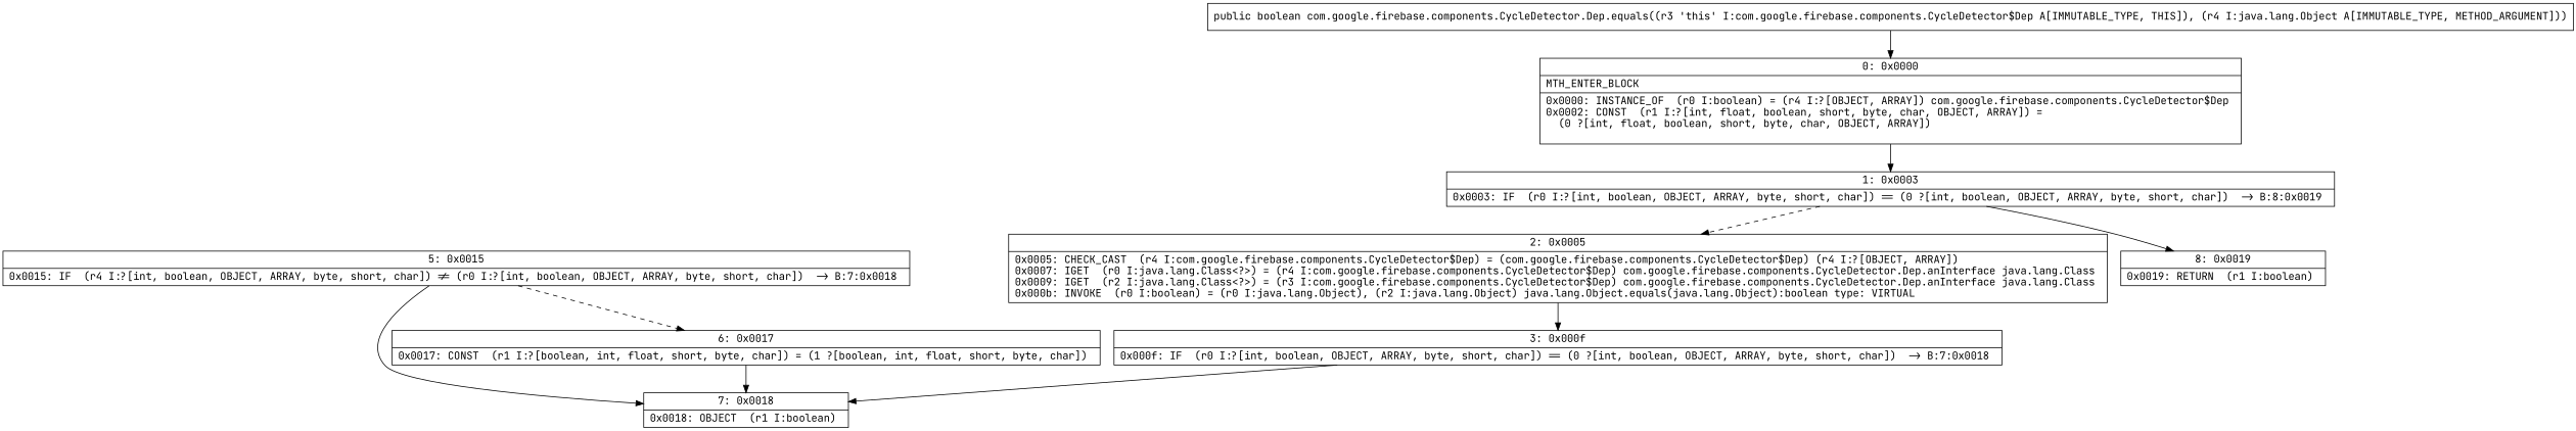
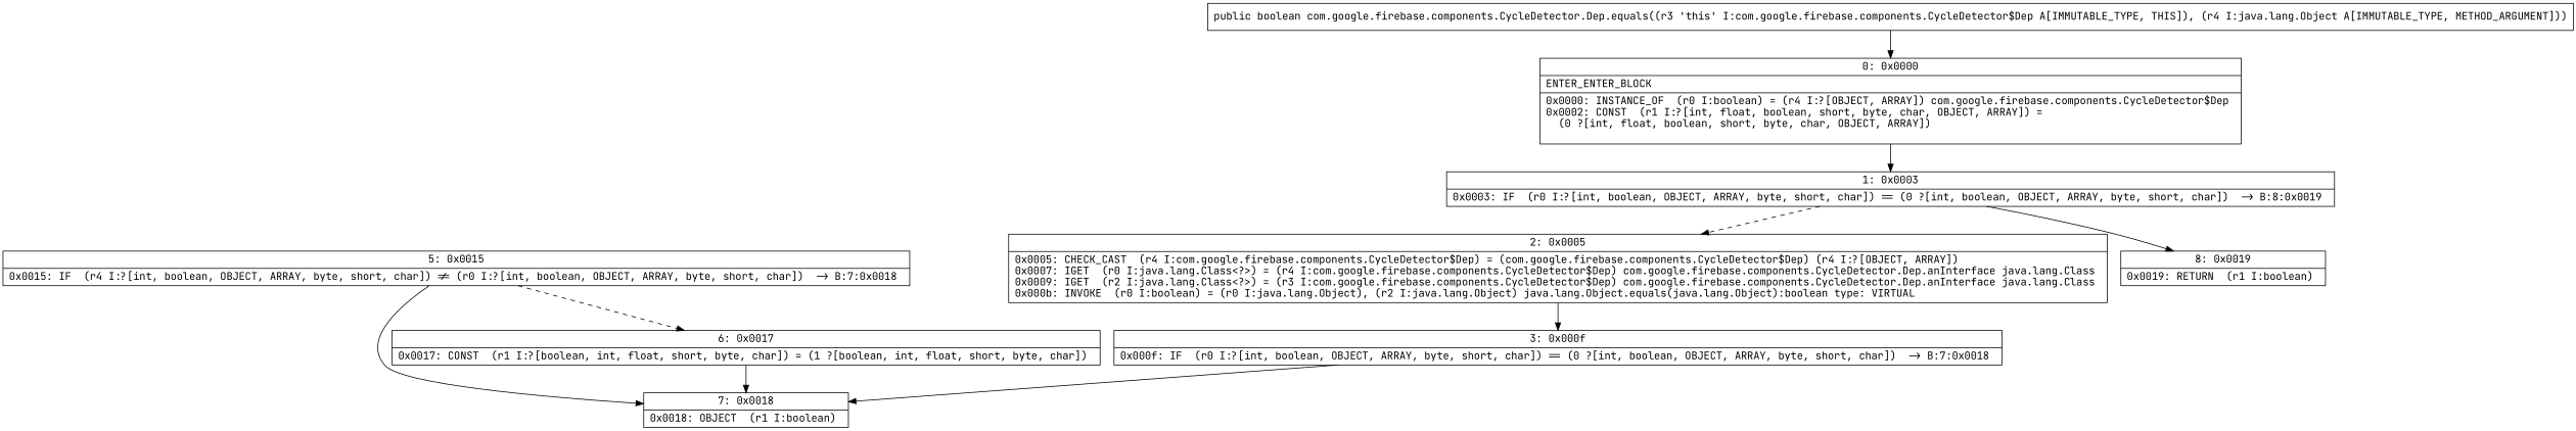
  digraph {
    fontname="JetBrains Mono"
    node [fontname="JetBrains Mono" shape=record]
    edge [fontname="JetBrains Mono"]
-   n1 [label="{0\:\ 0x0000|MTH_ENTER_BLOCK\l|0x0000: INSTANCE_OF  (r0 I:boolean) = (r4 I:?[OBJECT, ARRAY]) com.google.firebase.components.CycleDetector$Dep \l0x0002: CONST  (r1 I:?[int, float, boolean, short, byte, char, OBJECT, ARRAY]) = \l  (0 ?[int, float, boolean, short, byte, char, OBJECT, ARRAY])\l \l}"]
+   n1 [label="{0\:\ 0x0000|ENTER_ENTER_BLOCK\l|0x0000: INSTANCE_OF  (r0 I:boolean) = (r4 I:?[OBJECT, ARRAY]) com.google.firebase.components.CycleDetector$Dep \l0x0002: CONST  (r1 I:?[int, float, boolean, short, byte, char, OBJECT, ARRAY]) = \l  (0 ?[int, float, boolean, short, byte, char, OBJECT, ARRAY])\l \l}"]
    n2 [label="{1\:\ 0x0003|0x0003: IF  (r0 I:?[int, boolean, OBJECT, ARRAY, byte, short, char]) == (0 ?[int, boolean, OBJECT, ARRAY, byte, short, char])  \-\> B:8:0x0019 \l}"]
    n3 [label="{2\:\ 0x0005|0x0005: CHECK_CAST  (r4 I:com.google.firebase.components.CycleDetector$Dep) = (com.google.firebase.components.CycleDetector$Dep) (r4 I:?[OBJECT, ARRAY]) \l0x0007: IGET  (r0 I:java.lang.Class\<?\>) = (r4 I:com.google.firebase.components.CycleDetector$Dep) com.google.firebase.components.CycleDetector.Dep.anInterface java.lang.Class \l0x0009: IGET  (r2 I:java.lang.Class\<?\>) = (r3 I:com.google.firebase.components.CycleDetector$Dep) com.google.firebase.components.CycleDetector.Dep.anInterface java.lang.Class \l0x000b: INVOKE  (r0 I:boolean) = (r0 I:java.lang.Object), (r2 I:java.lang.Object) java.lang.Object.equals(java.lang.Object):boolean type: VIRTUAL \l}"]
    n4 [label="{8\:\ 0x0019|0x0019: RETURN  (r1 I:boolean) \l}"]
    n5 [label="{3\:\ 0x000f|0x000f: IF  (r0 I:?[int, boolean, OBJECT, ARRAY, byte, short, char]) == (0 ?[int, boolean, OBJECT, ARRAY, byte, short, char])  \-\> B:7:0x0018 \l}"]
    n6 [label="{7\:\ 0x0018|0x0018: OBJECT  (r1 I:boolean) \l}"]
    n7 [label="{5\:\ 0x0015|0x0015: IF  (r4 I:?[int, boolean, OBJECT, ARRAY, byte, short, char]) != (r0 I:?[int, boolean, OBJECT, ARRAY, byte, short, char])  \-\> B:7:0x0018 \l}"]
    n8 [label="{6\:\ 0x0017|0x0017: CONST  (r1 I:?[boolean, int, float, short, byte, char]) = (1 ?[boolean, int, float, short, byte, char]) \l}"]
    n9 [label="{public boolean com.google.firebase.components.CycleDetector.Dep.equals((r3 'this' I:com.google.firebase.components.CycleDetector$Dep A[IMMUTABLE_TYPE, THIS]), (r4 I:java.lang.Object A[IMMUTABLE_TYPE, METHOD_ARGUMENT])) }"]
    n1 -> n2
    n2 -> n3 [style=dashed]
    n2 -> n4
    n3 -> n5
    n5 -> n6
    n7 -> n6
    n7 -> n8 [style=dashed]
    n8 -> n6
    n9 -> n1
  }
